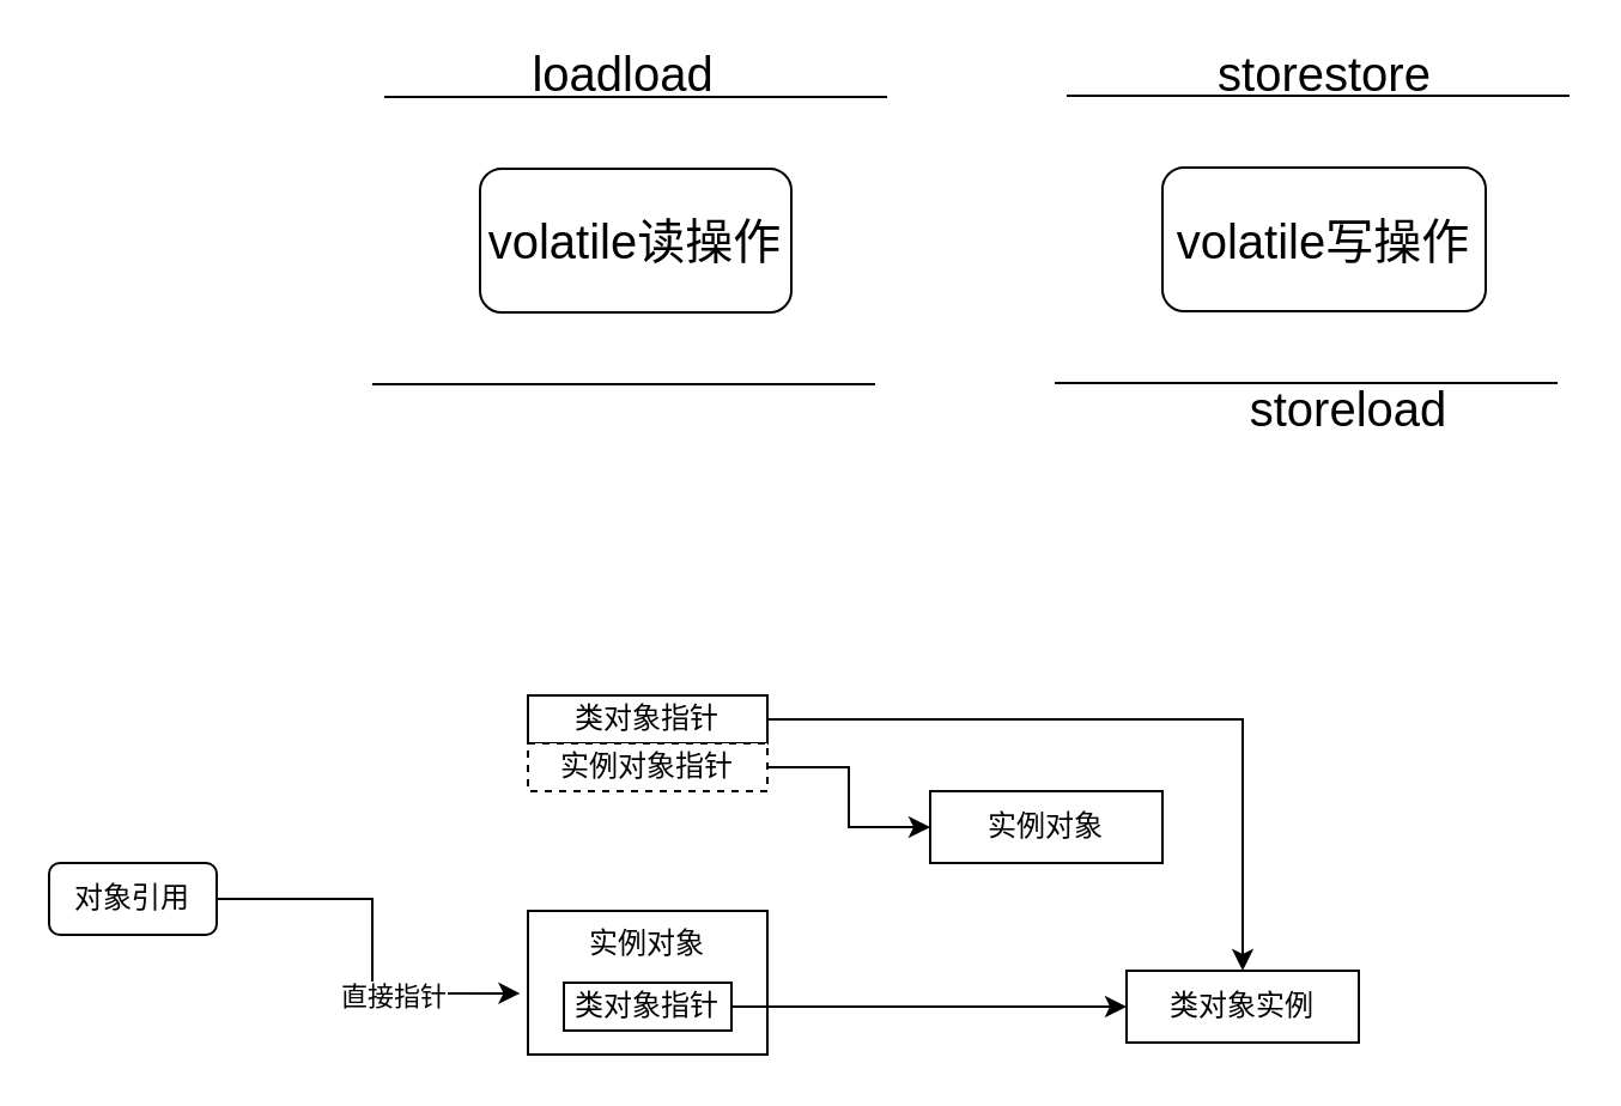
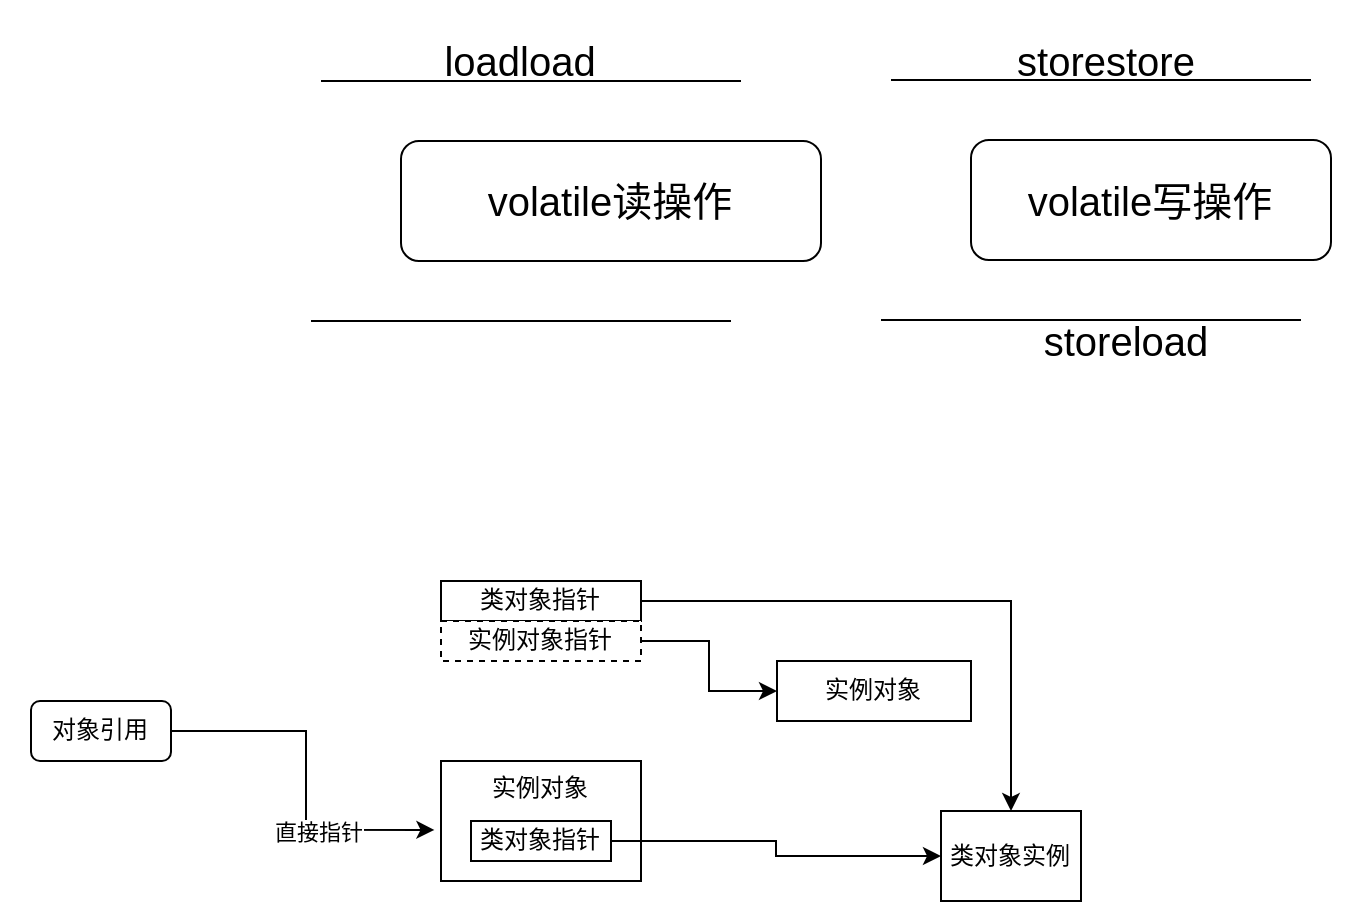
  <mxCell id="0" />
  <mxCell id="1" parent="0" />
  <mxCell id="2" value="" style="endArrow=none;html=1;" edge="1" parent="1"><mxGeometry width="50" height="50" relative="1" as="geometry"><mxPoint x="160" y="40" as="sourcePoint" /><mxPoint x="370" y="40" as="targetPoint" /></mxGeometry></mxCell>
- <mxCell id="3" value="&lt;font style=&quot;font-size: 20px&quot;&gt;volatile读操作&lt;/font&gt;" style="rounded=1;whiteSpace=wrap;html=1;" vertex="1" parent="1"><mxGeometry x="200" y="70" width="130" height="60" as="geometry" /></mxCell>
+ <mxCell id="3" value="&lt;font style=&quot;font-size: 20px&quot;&gt;volatile读操作&lt;/font&gt;" style="rounded=1;whiteSpace=wrap;html=1;" vertex="1" parent="1"><mxGeometry x="200" y="70" width="210" height="60" as="geometry" /></mxCell>
  <mxCell id="4" value="" style="endArrow=none;html=1;" edge="1" parent="1"><mxGeometry width="50" height="50" relative="1" as="geometry"><mxPoint x="155" y="160" as="sourcePoint" /><mxPoint x="365" y="160" as="targetPoint" /></mxGeometry></mxCell>
  <mxCell id="5" value="" style="endArrow=none;html=1;" edge="1" parent="1"><mxGeometry width="50" height="50" relative="1" as="geometry"><mxPoint x="445" y="39.5" as="sourcePoint" /><mxPoint x="655" y="39.5" as="targetPoint" /></mxGeometry></mxCell>
- <mxCell id="6" value="&lt;font style=&quot;font-size: 20px&quot;&gt;volatile写操作&lt;/font&gt;" style="rounded=1;whiteSpace=wrap;html=1;" vertex="1" parent="1"><mxGeometry x="485" y="69.5" width="135" height="60" as="geometry" /></mxCell>
+ <mxCell id="6" value="&lt;font style=&quot;font-size: 20px&quot;&gt;volatile写操作&lt;/font&gt;" style="rounded=1;whiteSpace=wrap;html=1;" vertex="1" parent="1"><mxGeometry x="485" y="69.5" width="180" height="60" as="geometry" /></mxCell>
  <mxCell id="7" value="" style="endArrow=none;html=1;" edge="1" parent="1"><mxGeometry width="50" height="50" relative="1" as="geometry"><mxPoint x="440" y="159.5" as="sourcePoint" /><mxPoint x="650" y="159.5" as="targetPoint" /></mxGeometry></mxCell>
  <mxCell id="8" value="&lt;font style=&quot;font-size: 20px&quot;&gt;loadload&lt;/font&gt;" style="text;html=1;strokeColor=none;fillColor=none;align=center;verticalAlign=middle;whiteSpace=wrap;rounded=0;" vertex="1" parent="1"><mxGeometry x="240" y="20" width="40" height="20" as="geometry" /></mxCell>
  <mxCell id="9" value="&lt;font style=&quot;font-size: 20px&quot;&gt;storestore&lt;/font&gt;" style="text;html=1;strokeColor=none;fillColor=none;align=center;verticalAlign=middle;whiteSpace=wrap;rounded=0;" vertex="1" parent="1"><mxGeometry x="532.5" y="20" width="40" height="20" as="geometry" /></mxCell>
  <mxCell id="10" value="&lt;font style=&quot;font-size: 20px&quot;&gt;storeload&lt;/font&gt;" style="text;html=1;strokeColor=none;fillColor=none;align=center;verticalAlign=middle;whiteSpace=wrap;rounded=0;" vertex="1" parent="1"><mxGeometry x="542.5" y="160" width="40" height="20" as="geometry" /></mxCell>
  <mxCell id="11" style="edgeStyle=orthogonalEdgeStyle;rounded=0;orthogonalLoop=1;jettySize=auto;html=1;entryX=0.5;entryY=0;entryDx=0;entryDy=0;" edge="1" parent="1" source="12" target="21"><mxGeometry relative="1" as="geometry" /></mxCell>
  <mxCell id="12" value="类对象指针" style="rounded=0;whiteSpace=wrap;html=1;" vertex="1" parent="1"><mxGeometry x="220" y="290" width="100" height="20" as="geometry" /></mxCell>
  <mxCell id="13" style="edgeStyle=orthogonalEdgeStyle;rounded=0;orthogonalLoop=1;jettySize=auto;html=1;entryX=0;entryY=0.5;entryDx=0;entryDy=0;" edge="1" parent="1" source="14" target="22"><mxGeometry relative="1" as="geometry" /></mxCell>
  <mxCell id="14" value="实例对象指针" style="rounded=0;whiteSpace=wrap;html=1;dashed=1;" vertex="1" parent="1"><mxGeometry x="220" y="310" width="100" height="20" as="geometry" /></mxCell>
  <mxCell id="15" style="edgeStyle=orthogonalEdgeStyle;rounded=0;orthogonalLoop=1;jettySize=auto;html=1;entryX=-0.033;entryY=0.574;entryDx=0;entryDy=0;entryPerimeter=0;" edge="1" parent="1" source="17" target="18"><mxGeometry relative="1" as="geometry" /></mxCell>
  <mxCell id="16" value="直接指针" style="edgeLabel;html=1;align=center;verticalAlign=middle;resizable=0;points=[];" vertex="1" connectable="0" parent="15"><mxGeometry x="0.36" y="-1" relative="1" as="geometry"><mxPoint as="offset" /></mxGeometry></mxCell>
- <mxCell id="17" value="对象引用" style="rounded=1;whiteSpace=wrap;html=1;" vertex="1" parent="1"><mxGeometry x="20" y="360" width="70" height="30" as="geometry" /></mxCell>
+ <mxCell id="17" value="对象引用" style="rounded=1;whiteSpace=wrap;html=1;" vertex="1" parent="1"><mxGeometry x="15" y="350" width="70" height="30" as="geometry" /></mxCell>
  <mxCell id="18" value="实例对象" style="rounded=0;whiteSpace=wrap;html=1;align=center;verticalAlign=top;" vertex="1" parent="1"><mxGeometry x="220" y="380" width="100" height="60" as="geometry" /></mxCell>
  <mxCell id="19" style="edgeStyle=orthogonalEdgeStyle;rounded=0;orthogonalLoop=1;jettySize=auto;html=1;" edge="1" parent="1" source="20" target="21"><mxGeometry relative="1" as="geometry" /></mxCell>
  <mxCell id="20" value="类对象指针" style="rounded=0;whiteSpace=wrap;html=1;" vertex="1" parent="1"><mxGeometry x="235" y="410" width="70" height="20" as="geometry" /></mxCell>
- <mxCell id="21" value="类对象实例" style="rounded=0;whiteSpace=wrap;html=1;align=center;" vertex="1" parent="1"><mxGeometry x="470" y="405" width="97" height="30" as="geometry" /></mxCell>
+ <mxCell id="21" value="类对象实例" style="rounded=0;whiteSpace=wrap;html=1;align=center;" vertex="1" parent="1"><mxGeometry x="470" y="405" width="70" height="45" as="geometry" /></mxCell>
  <mxCell id="22" value="实例对象" style="rounded=0;whiteSpace=wrap;html=1;align=center;" vertex="1" parent="1"><mxGeometry x="388" y="330" width="97" height="30" as="geometry" /></mxCell>
